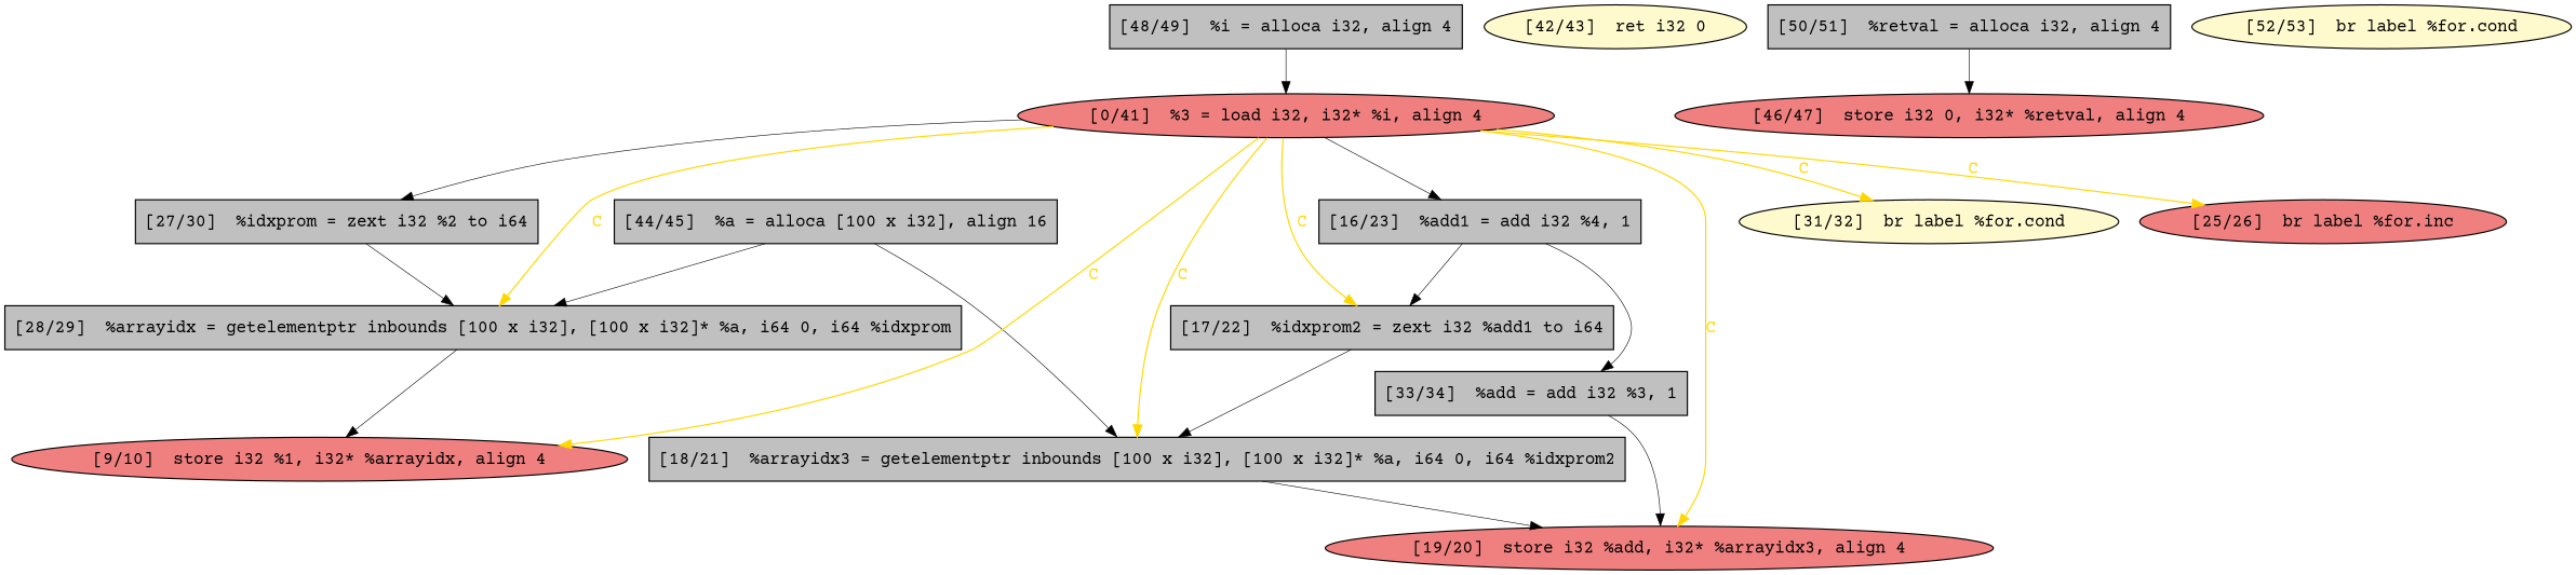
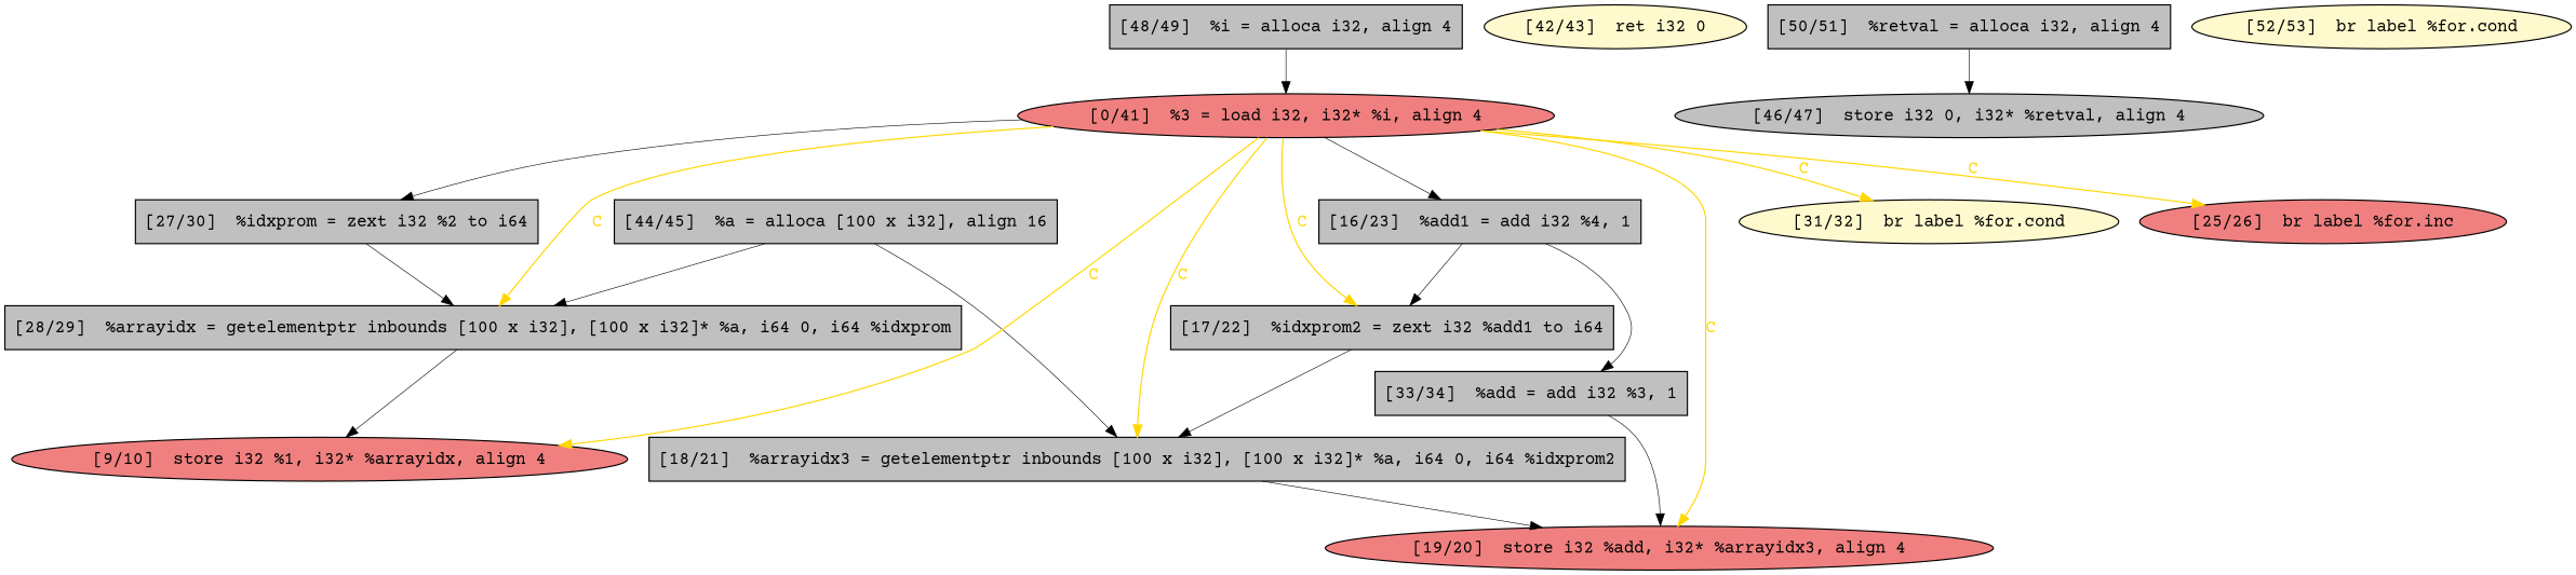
  digraph {
    fontname="Courier Prime"
    node [fillcolor=grey fontname="Courier Prime" shape=rectangle style=filled]
    edge [color=black fontcolor=black fontname="Courier Prime" penwidth=0.5 style=solid]
    n1 [label="[27/30]  %idxprom = zext i32 %2 to i64"]
    n2 [label="[28/29]  %arrayidx = getelementptr inbounds [100 x i32], [100 x i32]* %a, i64 0, i64 %idxprom"]
    n3 [fillcolor=lightcoral label="[9/10]  store i32 %1, i32* %arrayidx, align 4" shape=ellipse]
    n4 [fillcolor=lightcoral label="[19/20]  store i32 %add, i32* %arrayidx3, align 4" shape=ellipse]
    n5 [fillcolor=lemonchiffon label="[42/43]  ret i32 0" shape=ellipse]
    n6 [label="[18/21]  %arrayidx3 = getelementptr inbounds [100 x i32], [100 x i32]* %a, i64 0, i64 %idxprom2"]
    n7 [label="[44/45]  %a = alloca [100 x i32], align 16"]
    n8 [fillcolor=lemonchiffon label="[31/32]  br label %for.cond" shape=ellipse]
    n9 [label="[48/49]  %i = alloca i32, align 4"]
    n10 [fillcolor=lightcoral label="[0/41]  %3 = load i32, i32* %i, align 4" shape=ellipse]
    n11 [label="[16/23]  %add1 = add i32 %4, 1"]
    n12 [label="[17/22]  %idxprom2 = zext i32 %add1 to i64"]
    n13 [fillcolor=lightcoral label="[25/26]  br label %for.inc" shape=ellipse]
-   n14 [fillcolor=lightcoral label="[46/47]  store i32 0, i32* %retval, align 4" shape=ellipse]
+   n14 [label="[46/47]  store i32 0, i32* %retval, align 4" shape=ellipse]
    n15 [label="[33/34]  %add = add i32 %3, 1"]
    n16 [label="[50/51]  %retval = alloca i32, align 4"]
    n17 [fillcolor=lemonchiffon label="[52/53]  br label %for.cond" shape=ellipse]
    n1 -> n2
    n2 -> n3
    n6 -> n4
    n7 -> n2
    n7 -> n6
    n9 -> n10
    n10 -> n1
    n10 -> n2 [color=gold fontcolor=gold label=C penwidth=1.0]
    n10 -> n3 [color=gold fontcolor=gold label=C penwidth=1.0]
    n10 -> n4 [color=gold fontcolor=gold label=C penwidth=1.0]
    n10 -> n6 [color=gold fontcolor=gold label=C penwidth=1.0]
    n10 -> n8 [color=gold fontcolor=gold label=C penwidth=1.0]
    n10 -> n11
    n10 -> n12 [color=gold fontcolor=gold label=C penwidth=1.0]
    n10 -> n13 [color=gold fontcolor=gold label=C penwidth=1.0]
    n11 -> n12
    n11 -> n15
    n12 -> n6
    n15 -> n4
    n16 -> n14
  }
